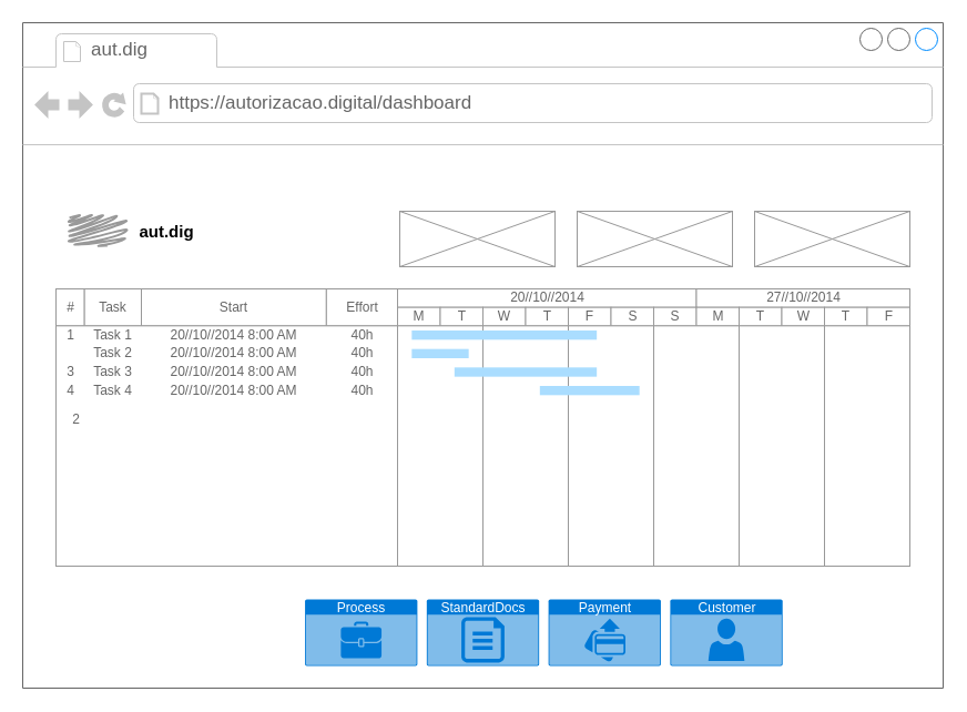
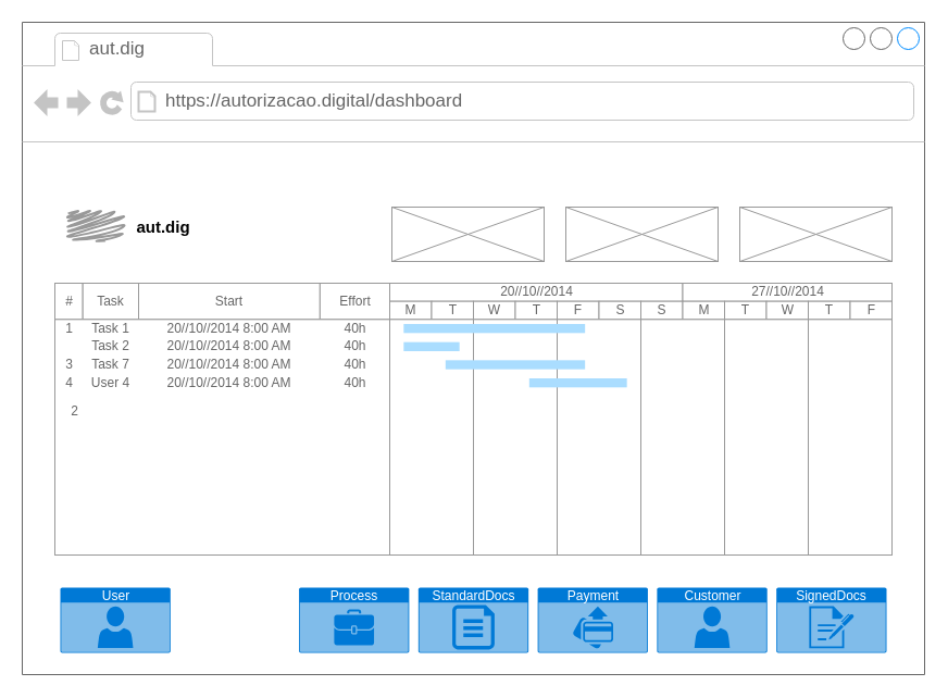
  <mxCell id="0" />
  <mxCell id="1" parent="0" />
  <mxCell id="2" value="" style="strokeWidth=1;shadow=0;dashed=0;align=center;html=1;shape=mxgraph.mockup.containers.browserWindow;rSize=0;strokeColor=#666666;strokeColor2=#008cff;strokeColor3=#c4c4c4;mainText=,;recursiveResize=0;" parent="1" vertex="1"><mxGeometry x="20" y="20" width="830" height="600" as="geometry" /></mxCell>
  <mxCell id="3" value="aut.dig" style="strokeWidth=1;shadow=0;dashed=0;align=center;html=1;shape=mxgraph.mockup.containers.anchor;fontSize=17;fontColor=#666666;align=left;" parent="2" vertex="1"><mxGeometry x="60" y="12" width="110" height="26" as="geometry" /></mxCell>
  <mxCell id="4" value="https://autorizacao.digital/dashboard" style="strokeWidth=1;shadow=0;dashed=0;align=center;html=1;shape=mxgraph.mockup.containers.anchor;rSize=0;fontSize=17;fontColor=#666666;align=left;" parent="2" vertex="1"><mxGeometry x="130" y="60" width="250" height="26" as="geometry" /></mxCell>
  <mxCell id="5" value="" style="group" parent="2" vertex="1" connectable="0"><mxGeometry x="35" y="520" width="760" height="60" as="geometry" /></mxCell>
+ <mxCell id="6" value="SignedDocs" style="html=1;strokeColor=none;fillColor=#0079D6;labelPosition=center;verticalLabelPosition=middle;verticalAlign=top;align=center;fontSize=12;outlineConnect=0;spacingTop=-6;fontColor=#FFFFFF;shape=mxgraph.sitemap.log;" parent="5" vertex="1"><mxGeometry x="658.667" width="101.333" height="60" as="geometry" /></mxCell>
+ <mxCell id="7" value="User" style="html=1;strokeColor=none;fillColor=#0079D6;labelPosition=center;verticalLabelPosition=middle;verticalAlign=top;align=center;fontSize=12;outlineConnect=0;spacingTop=-6;fontColor=#FFFFFF;shape=mxgraph.sitemap.profile;" parent="5" vertex="1"><mxGeometry width="101.333" height="60" as="geometry" /></mxCell>
  <mxCell id="8" value="Process" style="html=1;strokeColor=none;fillColor=#0079D6;labelPosition=center;verticalLabelPosition=middle;verticalAlign=top;align=center;fontSize=12;outlineConnect=0;spacingTop=-6;fontColor=#FFFFFF;shape=mxgraph.sitemap.portfolio;" parent="5" vertex="1"><mxGeometry x="219.556" width="101.333" height="60" as="geometry" /></mxCell>
  <mxCell id="9" value="StandardDocs" style="html=1;strokeColor=none;fillColor=#0079D6;labelPosition=center;verticalLabelPosition=middle;verticalAlign=top;align=center;fontSize=12;outlineConnect=0;spacingTop=-6;fontColor=#FFFFFF;shape=mxgraph.sitemap.text;" parent="5" vertex="1"><mxGeometry x="329.333" width="101.333" height="60" as="geometry" /></mxCell>
  <mxCell id="10" value="Payment" style="html=1;strokeColor=none;fillColor=#0079D6;labelPosition=center;verticalLabelPosition=middle;verticalAlign=top;align=center;fontSize=12;outlineConnect=0;spacingTop=-6;fontColor=#FFFFFF;shape=mxgraph.sitemap.payment;" parent="5" vertex="1"><mxGeometry x="439.111" width="101.333" height="60" as="geometry" /></mxCell>
  <mxCell id="11" value="Customer" style="html=1;strokeColor=none;fillColor=#0079D6;labelPosition=center;verticalLabelPosition=middle;verticalAlign=top;align=center;fontSize=12;outlineConnect=0;spacingTop=-6;fontColor=#FFFFFF;shape=mxgraph.sitemap.profile;" parent="5" vertex="1"><mxGeometry x="548.889" width="101.333" height="60" as="geometry" /></mxCell>
  <mxCell id="12" value="" style="strokeWidth=1;shadow=0;dashed=0;align=center;html=1;shape=mxgraph.mockup.graphics.rrect;rSize=0;strokeColor=#999999;" parent="1" vertex="1"><mxGeometry x="50" y="260" width="770" height="250" as="geometry" /></mxCell>
  <mxCell id="13" value="#" style="strokeColor=inherit;fillColor=inherit;gradientColor=inherit;strokeWidth=1;shadow=0;dashed=0;align=center;html=1;shape=mxgraph.mockup.graphics.rrect;rSize=0;fontColor=#666666;" parent="12" vertex="1"><mxGeometry width="25.667" height="33.333" as="geometry" /></mxCell>
  <mxCell id="14" value="Task" style="strokeColor=inherit;fillColor=inherit;gradientColor=inherit;strokeWidth=1;shadow=0;dashed=0;align=center;html=1;shape=mxgraph.mockup.graphics.rrect;rSize=0;fontColor=#666666;" parent="12" vertex="1"><mxGeometry x="25.667" width="51.333" height="33.333" as="geometry" /></mxCell>
  <mxCell id="15" value="Start" style="strokeColor=inherit;fillColor=inherit;gradientColor=inherit;strokeWidth=1;shadow=0;dashed=0;align=center;html=1;shape=mxgraph.mockup.graphics.rrect;rSize=0;fontColor=#666666;" parent="12" vertex="1"><mxGeometry x="77" width="166.833" height="33.333" as="geometry" /></mxCell>
  <mxCell id="16" value="Effort" style="strokeColor=inherit;fillColor=inherit;gradientColor=inherit;strokeWidth=1;shadow=0;dashed=0;align=center;html=1;shape=mxgraph.mockup.graphics.rrect;rSize=0;fontColor=#666666;" parent="12" vertex="1"><mxGeometry x="243.833" width="64.167" height="33.333" as="geometry" /></mxCell>
  <mxCell id="17" value="20//10//2014" style="strokeColor=inherit;fillColor=inherit;gradientColor=inherit;strokeWidth=1;shadow=0;dashed=0;align=center;html=1;shape=mxgraph.mockup.graphics.rrect;rSize=0;fontColor=#666666;" parent="12" vertex="1"><mxGeometry x="308" width="269.5" height="16.667" as="geometry" /></mxCell>
  <mxCell id="18" value="27//10//2014" style="strokeColor=inherit;fillColor=inherit;gradientColor=inherit;strokeWidth=1;shadow=0;dashed=0;align=center;html=1;shape=mxgraph.mockup.graphics.rrect;rSize=0;fontColor=#666666;" parent="12" vertex="1"><mxGeometry x="577.5" width="192.5" height="16.667" as="geometry" /></mxCell>
  <mxCell id="19" value="M" style="strokeColor=inherit;fillColor=inherit;gradientColor=inherit;strokeWidth=1;shadow=0;dashed=0;align=center;html=1;shape=mxgraph.mockup.graphics.rrect;rSize=0;;fontColor=#666666;" parent="12" vertex="1"><mxGeometry x="308" y="16.667" width="38.5" height="16.667" as="geometry" /></mxCell>
  <mxCell id="20" value="T" style="strokeColor=inherit;fillColor=inherit;gradientColor=inherit;strokeWidth=1;shadow=0;dashed=0;align=center;html=1;shape=mxgraph.mockup.graphics.rrect;rSize=0;fontColor=#666666;" parent="12" vertex="1"><mxGeometry x="346.5" y="16.667" width="38.5" height="16.667" as="geometry" /></mxCell>
  <mxCell id="21" value="W" style="strokeColor=inherit;fillColor=inherit;gradientColor=inherit;strokeWidth=1;shadow=0;dashed=0;align=center;html=1;shape=mxgraph.mockup.graphics.rrect;rSize=0;fontColor=#666666;" parent="12" vertex="1"><mxGeometry x="385" y="16.667" width="38.5" height="16.667" as="geometry" /></mxCell>
  <mxCell id="22" value="T" style="strokeColor=inherit;fillColor=inherit;gradientColor=inherit;strokeWidth=1;shadow=0;dashed=0;align=center;html=1;shape=mxgraph.mockup.graphics.rrect;rSize=0;fontColor=#666666;" parent="12" vertex="1"><mxGeometry x="423.5" y="16.667" width="38.5" height="16.667" as="geometry" /></mxCell>
  <mxCell id="23" value="F" style="strokeColor=inherit;fillColor=inherit;gradientColor=inherit;strokeWidth=1;shadow=0;dashed=0;align=center;html=1;shape=mxgraph.mockup.graphics.rrect;rSize=0;fontColor=#666666;" parent="12" vertex="1"><mxGeometry x="462" y="16.667" width="38.5" height="16.667" as="geometry" /></mxCell>
  <mxCell id="24" value="S" style="strokeColor=inherit;fillColor=inherit;gradientColor=inherit;strokeWidth=1;shadow=0;dashed=0;align=center;html=1;shape=mxgraph.mockup.graphics.rrect;rSize=0;fontColor=#666666;" parent="12" vertex="1"><mxGeometry x="500.5" y="16.667" width="38.5" height="16.667" as="geometry" /></mxCell>
  <mxCell id="25" value="S" style="strokeColor=inherit;fillColor=inherit;gradientColor=inherit;strokeWidth=1;shadow=0;dashed=0;align=center;html=1;shape=mxgraph.mockup.graphics.rrect;rSize=0;fontColor=#666666;" parent="12" vertex="1"><mxGeometry x="539" y="16.667" width="38.5" height="16.667" as="geometry" /></mxCell>
  <mxCell id="26" value="M" style="strokeColor=inherit;fillColor=inherit;gradientColor=inherit;strokeWidth=1;shadow=0;dashed=0;align=center;html=1;shape=mxgraph.mockup.graphics.rrect;rSize=0;fontColor=#666666;" parent="12" vertex="1"><mxGeometry x="577.5" y="16.667" width="38.5" height="16.667" as="geometry" /></mxCell>
  <mxCell id="27" value="T" style="strokeColor=inherit;fillColor=inherit;gradientColor=inherit;strokeWidth=1;shadow=0;dashed=0;align=center;html=1;shape=mxgraph.mockup.graphics.rrect;rSize=0;fontColor=#666666;" parent="12" vertex="1"><mxGeometry x="616" y="16.667" width="38.5" height="16.667" as="geometry" /></mxCell>
  <mxCell id="28" value="W" style="strokeColor=inherit;fillColor=inherit;gradientColor=inherit;strokeWidth=1;shadow=0;dashed=0;align=center;html=1;shape=mxgraph.mockup.graphics.rrect;rSize=0;fontColor=#666666;" parent="12" vertex="1"><mxGeometry x="654.5" y="16.667" width="38.5" height="16.667" as="geometry" /></mxCell>
  <mxCell id="29" value="T" style="strokeColor=inherit;fillColor=inherit;gradientColor=inherit;strokeWidth=1;shadow=0;dashed=0;align=center;html=1;shape=mxgraph.mockup.graphics.rrect;rSize=0;fontColor=#666666;" parent="12" vertex="1"><mxGeometry x="693" y="16.667" width="38.5" height="16.667" as="geometry" /></mxCell>
  <mxCell id="30" value="F" style="strokeColor=inherit;fillColor=inherit;gradientColor=inherit;strokeWidth=1;shadow=0;dashed=0;align=center;html=1;shape=mxgraph.mockup.graphics.rrect;rSize=0;fontColor=#666666;" parent="12" vertex="1"><mxGeometry x="731.5" y="16.667" width="38.5" height="16.667" as="geometry" /></mxCell>
  <mxCell id="31" value="" style="strokeColor=inherit;fillColor=inherit;gradientColor=inherit;strokeWidth=1;shadow=0;dashed=0;align=center;html=1;shape=mxgraph.mockup.graphics.rrect;rSize=0;fontColor=#666666;" parent="12" vertex="1"><mxGeometry y="33.333" width="308" height="216.667" as="geometry" /></mxCell>
  <mxCell id="32" value="" style="strokeColor=inherit;fillColor=inherit;gradientColor=inherit;strokeWidth=1;shadow=0;dashed=0;align=center;html=1;shape=mxgraph.mockup.graphics.rrect;rSize=0;fontColor=#666666;" parent="12" vertex="1"><mxGeometry x="308" y="33.333" width="77" height="216.667" as="geometry" /></mxCell>
  <mxCell id="33" value="" style="strokeColor=inherit;fillColor=inherit;gradientColor=inherit;strokeWidth=1;shadow=0;dashed=0;align=center;html=1;shape=mxgraph.mockup.graphics.rrect;rSize=0;fontColor=#666666;" parent="12" vertex="1"><mxGeometry x="385" y="33.333" width="77" height="216.667" as="geometry" /></mxCell>
  <mxCell id="34" value="" style="strokeColor=inherit;fillColor=inherit;gradientColor=inherit;strokeWidth=1;shadow=0;dashed=0;align=center;html=1;shape=mxgraph.mockup.graphics.rrect;rSize=0;fontColor=#666666;" parent="12" vertex="1"><mxGeometry x="462" y="33.333" width="77" height="216.667" as="geometry" /></mxCell>
  <mxCell id="35" value="" style="strokeColor=inherit;fillColor=inherit;gradientColor=inherit;strokeWidth=1;shadow=0;dashed=0;align=center;html=1;shape=mxgraph.mockup.graphics.rrect;rSize=0;fontColor=#666666;" parent="12" vertex="1"><mxGeometry x="539" y="33.333" width="77" height="216.667" as="geometry" /></mxCell>
  <mxCell id="36" value="" style="strokeColor=inherit;fillColor=inherit;gradientColor=inherit;strokeWidth=1;shadow=0;dashed=0;align=center;html=1;shape=mxgraph.mockup.graphics.rrect;rSize=0;fontColor=#666666;" parent="12" vertex="1"><mxGeometry x="616" y="33.333" width="77" height="216.667" as="geometry" /></mxCell>
  <mxCell id="37" value="" style="strokeColor=inherit;fillColor=inherit;gradientColor=inherit;strokeWidth=1;shadow=0;dashed=0;align=center;html=1;shape=mxgraph.mockup.graphics.rrect;rSize=0;fontColor=#666666;" parent="12" vertex="1"><mxGeometry x="693" y="33.333" width="77" height="216.667" as="geometry" /></mxCell>
  <mxCell id="38" value="1" style="strokeWidth=1;shadow=0;dashed=0;align=center;html=1;shape=mxgraph.mockup.graphics.anchor;fontColor=#666666;" parent="12" vertex="1"><mxGeometry y="33.333" width="25.667" height="16.667" as="geometry" /></mxCell>
  <mxCell id="39" value="Task 1" style="strokeWidth=1;shadow=0;dashed=0;align=center;html=1;shape=mxgraph.mockup.graphics.anchor;fontColor=#666666;" parent="12" vertex="1"><mxGeometry x="25.667" y="33.333" width="51.333" height="16.667" as="geometry" /></mxCell>
  <mxCell id="40" value="20//10//2014 8:00 AM" style="strokeWidth=1;shadow=0;dashed=0;align=center;html=1;shape=mxgraph.mockup.graphics.anchor;fontColor=#666666;" parent="12" vertex="1"><mxGeometry x="77" y="33.333" width="166.833" height="16.667" as="geometry" /></mxCell>
  <mxCell id="41" value="40h" style="strokeWidth=1;shadow=0;dashed=0;align=center;html=1;shape=mxgraph.mockup.graphics.anchor;fontColor=#666666;" parent="12" vertex="1"><mxGeometry x="243.833" y="33.333" width="64.167" height="16.667" as="geometry" /></mxCell>
  <mxCell id="42" value="2" style="strokeWidth=1;shadow=0;dashed=0;align=center;html=1;shape=mxgraph.mockup.graphics.anchor;fontColor=#666666;" parent="12" vertex="1"><mxGeometry x="5" y="110" width="25.667" height="16.667" as="geometry" /></mxCell>
  <mxCell id="43" value="Task 2" style="strokeWidth=1;shadow=0;dashed=0;align=center;html=1;shape=mxgraph.mockup.graphics.anchor;fontColor=#666666;" parent="12" vertex="1"><mxGeometry x="25.667" y="50" width="51.333" height="16.667" as="geometry" /></mxCell>
  <mxCell id="44" value="20//10//2014 8:00 AM" style="strokeWidth=1;shadow=0;dashed=0;align=center;html=1;shape=mxgraph.mockup.graphics.anchor;fontColor=#666666;" parent="12" vertex="1"><mxGeometry x="77" y="50" width="166.833" height="16.667" as="geometry" /></mxCell>
  <mxCell id="45" value="40h" style="strokeWidth=1;shadow=0;dashed=0;align=center;html=1;shape=mxgraph.mockup.graphics.anchor;fontColor=#666666;" parent="12" vertex="1"><mxGeometry x="243.833" y="50" width="64.167" height="16.667" as="geometry" /></mxCell>
  <mxCell id="46" value="3" style="strokeWidth=1;shadow=0;dashed=0;align=center;html=1;shape=mxgraph.mockup.graphics.anchor;fontColor=#666666;" parent="12" vertex="1"><mxGeometry y="66.667" width="25.667" height="16.667" as="geometry" /></mxCell>
- <mxCell id="47" value="Task 3" style="strokeWidth=1;shadow=0;dashed=0;align=center;html=1;shape=mxgraph.mockup.graphics.anchor;fontColor=#666666;" parent="12" vertex="1"><mxGeometry x="25.667" y="66.667" width="51.333" height="16.667" as="geometry" /></mxCell>
+ <mxCell id="47" value="Task 7" style="strokeWidth=1;shadow=0;dashed=0;align=center;html=1;shape=mxgraph.mockup.graphics.anchor;fontColor=#666666;" parent="12" vertex="1"><mxGeometry x="25.667" y="66.667" width="51.333" height="16.667" as="geometry" /></mxCell>
  <mxCell id="48" value="20//10//2014 8:00 AM" style="strokeWidth=1;shadow=0;dashed=0;align=center;html=1;shape=mxgraph.mockup.graphics.anchor;fontColor=#666666;" parent="12" vertex="1"><mxGeometry x="77" y="66.667" width="166.833" height="16.667" as="geometry" /></mxCell>
  <mxCell id="49" value="40h" style="strokeWidth=1;shadow=0;dashed=0;align=center;html=1;shape=mxgraph.mockup.graphics.anchor;fontColor=#666666;" parent="12" vertex="1"><mxGeometry x="243.833" y="66.667" width="64.167" height="16.667" as="geometry" /></mxCell>
  <mxCell id="50" value="4" style="strokeWidth=1;shadow=0;dashed=0;align=center;html=1;shape=mxgraph.mockup.graphics.anchor;fontColor=#666666;" parent="12" vertex="1"><mxGeometry y="83.333" width="25.667" height="16.667" as="geometry" /></mxCell>
- <mxCell id="51" value="Task 4" style="strokeWidth=1;shadow=0;dashed=0;align=center;html=1;shape=mxgraph.mockup.graphics.anchor;fontColor=#666666;" parent="12" vertex="1"><mxGeometry x="25.667" y="83.333" width="51.333" height="16.667" as="geometry" /></mxCell>
+ <mxCell id="51" value="User 4" style="strokeWidth=1;shadow=0;dashed=0;align=center;html=1;shape=mxgraph.mockup.graphics.anchor;fontColor=#666666;" parent="12" vertex="1"><mxGeometry x="25.667" y="83.333" width="51.333" height="16.667" as="geometry" /></mxCell>
  <mxCell id="52" value="20//10//2014 8:00 AM" style="strokeWidth=1;shadow=0;dashed=0;align=center;html=1;shape=mxgraph.mockup.graphics.anchor;fontColor=#666666;" parent="12" vertex="1"><mxGeometry x="77" y="83.333" width="166.833" height="16.667" as="geometry" /></mxCell>
  <mxCell id="53" value="40h" style="strokeWidth=1;shadow=0;dashed=0;align=center;html=1;shape=mxgraph.mockup.graphics.anchor;fontColor=#666666;" parent="12" vertex="1"><mxGeometry x="243.833" y="83.333" width="64.167" height="16.667" as="geometry" /></mxCell>
  <mxCell id="54" value="" style="strokeWidth=1;shadow=0;dashed=0;align=center;html=1;shape=mxgraph.mockup.graphics.rrect;rSize=0;strokeColor=none;fillColor=#aaddff;" parent="12" vertex="1"><mxGeometry x="320.833" y="37.5" width="166.833" height="8.333" as="geometry" /></mxCell>
  <mxCell id="55" value="" style="strokeWidth=1;shadow=0;dashed=0;align=center;html=1;shape=mxgraph.mockup.graphics.rrect;rSize=0;strokeColor=none;fillColor=#aaddff;" parent="12" vertex="1"><mxGeometry x="320.833" y="54.167" width="51.333" height="8.333" as="geometry" /></mxCell>
  <mxCell id="56" value="" style="strokeWidth=1;shadow=0;dashed=0;align=center;html=1;shape=mxgraph.mockup.graphics.rrect;rSize=0;strokeColor=none;fillColor=#aaddff;" parent="12" vertex="1"><mxGeometry x="359.333" y="70.833" width="128.333" height="8.333" as="geometry" /></mxCell>
  <mxCell id="57" value="" style="strokeWidth=1;shadow=0;dashed=0;align=center;html=1;shape=mxgraph.mockup.graphics.rrect;rSize=0;strokeColor=none;fillColor=#aaddff;" parent="12" vertex="1"><mxGeometry x="436.333" y="87.5" width="89.833" height="8.333" as="geometry" /></mxCell>
  <mxCell id="58" value="" style="verticalLabelPosition=bottom;shadow=0;dashed=0;align=center;html=1;verticalAlign=top;strokeWidth=1;shape=mxgraph.mockup.graphics.simpleIcon;strokeColor=#999999;" parent="1" vertex="1"><mxGeometry x="680" y="190" width="140" height="50" as="geometry" /></mxCell>
  <mxCell id="59" value="" style="verticalLabelPosition=bottom;shadow=0;dashed=0;align=center;html=1;verticalAlign=top;strokeWidth=1;shape=mxgraph.mockup.graphics.simpleIcon;strokeColor=#999999;" parent="1" vertex="1"><mxGeometry x="520" y="190" width="140" height="50" as="geometry" /></mxCell>
  <mxCell id="60" value="" style="verticalLabelPosition=bottom;shadow=0;dashed=0;align=center;html=1;verticalAlign=top;strokeWidth=1;shape=mxgraph.mockup.graphics.simpleIcon;strokeColor=#999999;" parent="1" vertex="1"><mxGeometry x="360" y="190" width="140" height="50" as="geometry" /></mxCell>
  <mxCell id="61" value="&lt;b&gt;&lt;font style=&quot;font-size: 15px&quot;&gt;aut.dig&lt;/font&gt;&lt;/b&gt;" style="text;html=1;strokeColor=none;fillColor=none;align=center;verticalAlign=middle;whiteSpace=wrap;rounded=0;" parent="1" vertex="1"><mxGeometry x="130" y="198" width="40" height="20" as="geometry" /></mxCell>
  <mxCell id="62" value="" style="shape=mxgraph.mockup.markup.scratchOut;shadow=0;dashed=0;html=1;strokeColor=#999999;strokeWidth=2;" vertex="1" parent="1"><mxGeometry x="60" y="193" width="55" height="30" as="geometry" /></mxCell>
